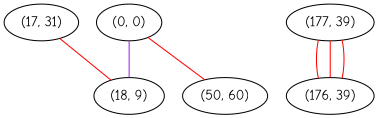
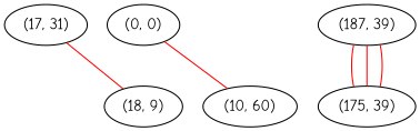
  graph {
    fontname="Comic Neue"
    node [fontname="Comic Neue"]
    edge [color=red fontname="Comic Neue" weight=1]
    "(0, 0)"
    "(18, 9)"
-   "(10, 60)" [label="(50, 60)"]
-   "(177, 39)"
-   "(176, 39)"
+   "(10, 60)"
+   "(177, 39)" [label="(187, 39)"]
+   "(176, 39)" [label="(175, 39)"]
    "(17, 31)"
-   "(0, 0)" -- "(18, 9)" [color=purple weight=4]
    "(0, 0)" -- "(10, 60)"
    "(177, 39)" -- "(176, 39)"
    "(177, 39)" -- "(176, 39)"
    "(177, 39)" -- "(176, 39)"
    "(17, 31)" -- "(18, 9)"
  }
